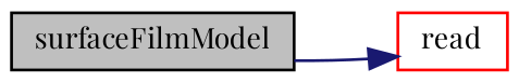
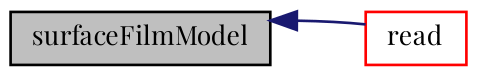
  digraph {
    rankdir=LR
    fontname="Playfair Display"
    node [fontname="Playfair Display" fontsize=10 shape=record]
    n1 [color=black fillcolor=grey75 fontcolor=black height=0.2 label=surfaceFilmModel style=filled width=0.4]
    n2 [color=red height=0.2 label=read width=0.4]
-   n1 -> n2 [color=midnightblue fontname="Playfair Display" fontsize=10 labelfontname=FreeSans labelfontsize=10 style=solid]
+   n2 -> n1 [color=midnightblue fontname="Playfair Display" fontsize=10 labelfontname=FreeSans labelfontsize=10 style=solid]
  }
